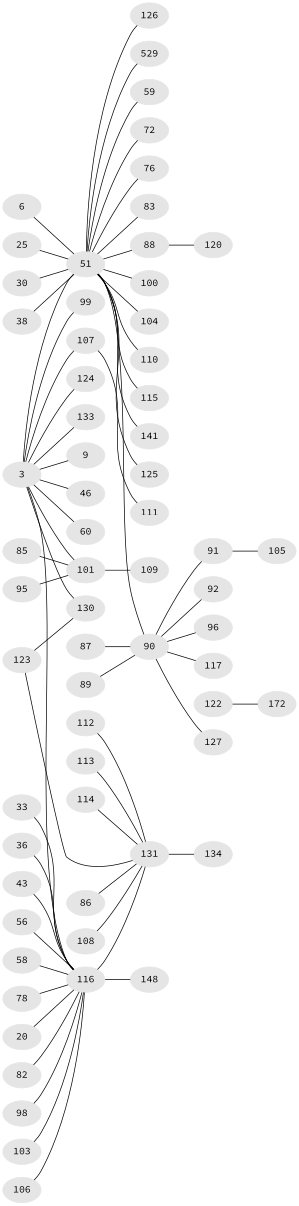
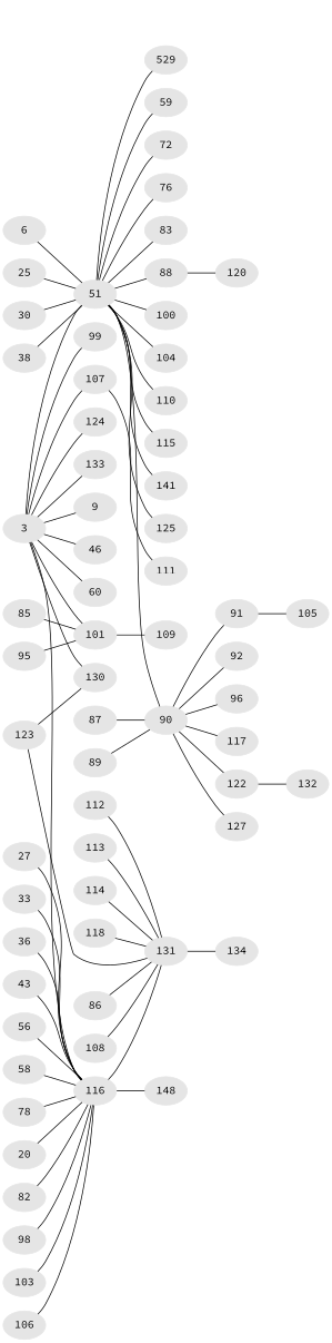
  graph {
    fontname="Source Code Pro"
    rankdir=LR
    node [color=gray90 fontname="Source Code Pro" style=filled]
    edge [fontname="Source Code Pro"]
    3 [super="+2"]
    9
    46
    51 [super="+5"]
    60
    99 [super="+41"]
    101 [super="+68+75"]
    107 [super="+102"]
    116 [super="+16+4"]
    124
    130 [super="+119"]
    133 [super="+50"]
    59
    72 [super="+11"]
    76
    83 [super="+70"]
    88 [super="+45+62"]
    90 [super="+77"]
    100
    104
    110 [super="+53"]
    115
    n23 [label=141]
    125
-   126
    n26 [label=529]
    109
    111
    131 [super="+7+31+23+69+29+40+74+54+93+71+73+81+84"]
    n30 [label=148]
    6
    25
+   27
    30
    33
    36
    38
    43
    120
    91
    92
    n42 [label=96]
    117
    122
    127
    56 [super="+47"]
    58
    78
    n49 [label=20 super="+28"]
    82
    85
    134
    86
    87
    89
    105
-   132 [label=172]
+   132
    95
    98 [super="+52"]
    103
    106 [super="+18"]
    108
    112
    113
    114
+   118
    123 [super="+96"]
    3 -- 9
    3 -- 46
    3 -- 51 [weight=2]
    3 -- 60
    3 -- 99
    3 -- 101
    3 -- 107
    3 -- 116 [weight=3]
    3 -- 124
    3 -- 130
    3 -- 133
    51 -- 59
    51 -- 72
    51 -- 76
    51 -- 83
    51 -- 88
    51 -- 90
    51 -- 100
    51 -- 104
    51 -- 110
    51 -- 115
    51 -- n23
    51 -- 125
-   51 -- 126
    51 -- n26
    101 -- 109
    107 -- 111
    116 -- 131
    116 -- n30
    88 -- 120
    90 -- 91
    90 -- 92
    90 -- n42
    90 -- 117
+   90 -- 122
    90 -- 127
    131 -- 134
    6 -- 51
    25 -- 51
+   27 -- 116
    30 -- 51
    33 -- 116
    36 -- 116
    38 -- 51
    43 -- 116
    91 -- 105
    122 -- 132
    56 -- 116
    58 -- 116
    78 -- 116
    n49 -- 116
    82 -- 116
    85 -- 101
    86 -- 131
    87 -- 90
    89 -- 90
    95 -- 101
    98 -- 116
    103 -- 116
    106 -- 116
    108 -- 131
    112 -- 131
    113 -- 131
    114 -- 131
+   118 -- 131
    123 -- 130
    123 -- 131
  }
